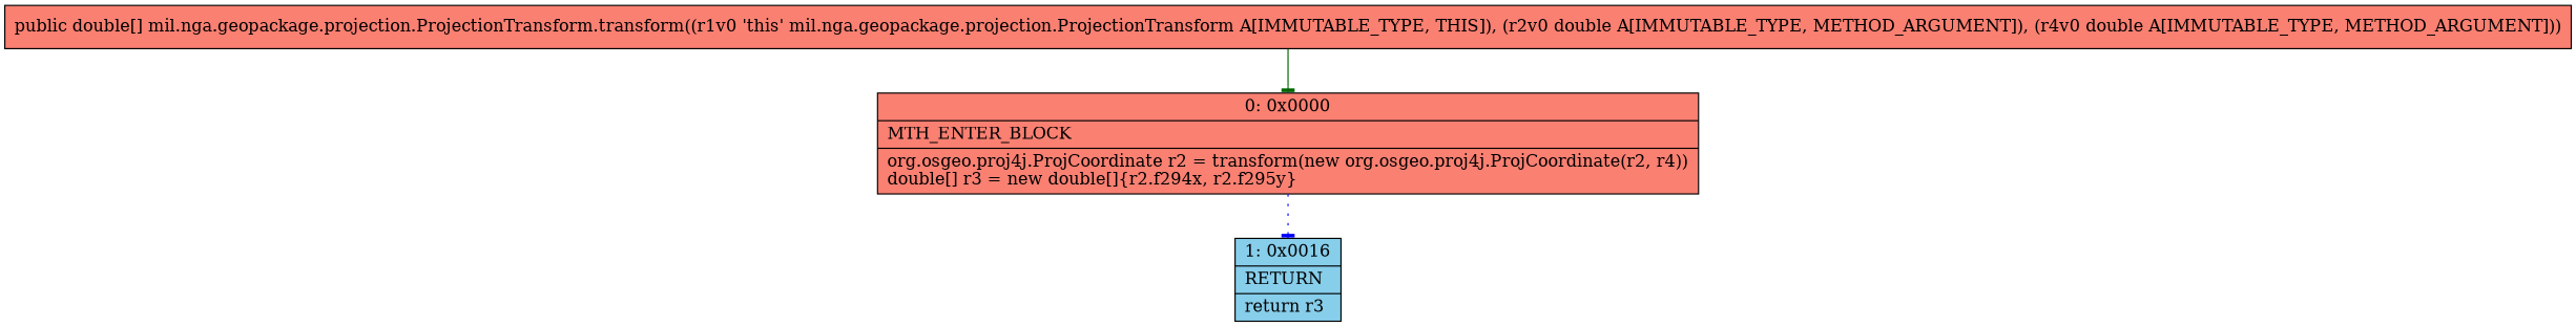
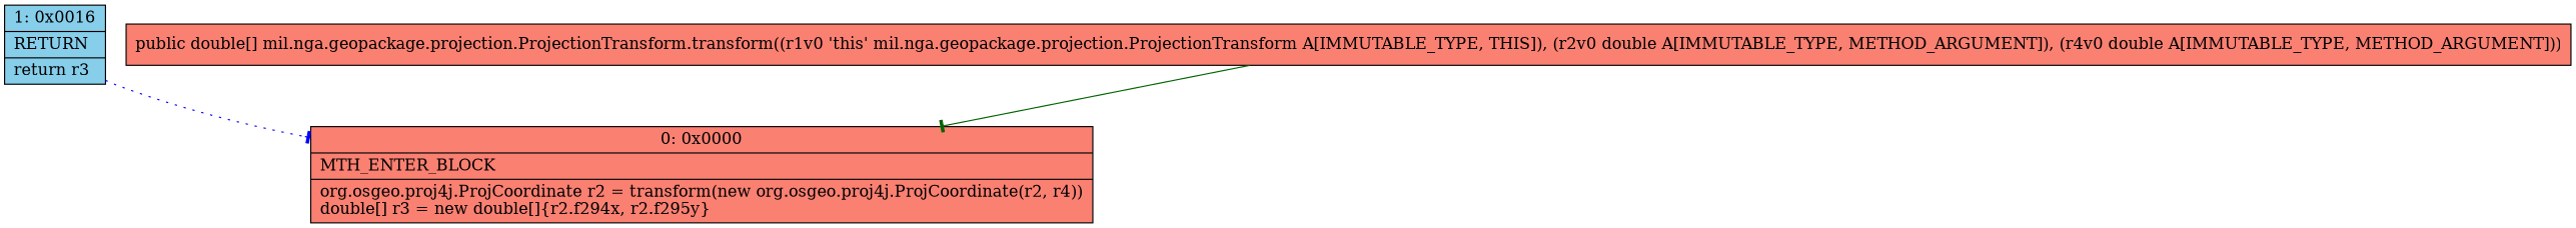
  digraph {
    node [shape=record style=filled fillcolor=salmon]
    edge [arrowhead=tee]
    n1 [label="{0\:\ 0x0000|MTH_ENTER_BLOCK\l|org.osgeo.proj4j.ProjCoordinate r2 = transform(new org.osgeo.proj4j.ProjCoordinate(r2, r4))\ldouble[] r3 = new double[]\{r2.f294x, r2.f295y\}\l}"]
    n2 [label="{1\:\ 0x0016|RETURN\l|return r3\l}" fillcolor=skyblue]
    n3 [label="{public double[] mil.nga.geopackage.projection.ProjectionTransform.transform((r1v0 'this' mil.nga.geopackage.projection.ProjectionTransform A[IMMUTABLE_TYPE, THIS]), (r2v0 double A[IMMUTABLE_TYPE, METHOD_ARGUMENT]), (r4v0 double A[IMMUTABLE_TYPE, METHOD_ARGUMENT])) }"]
-   n1 -> n2 [color=blue style=dotted]
+   n2 -> n1 [color=blue style=dotted]
    n3 -> n1 [color=darkgreen style=solid]
  }
